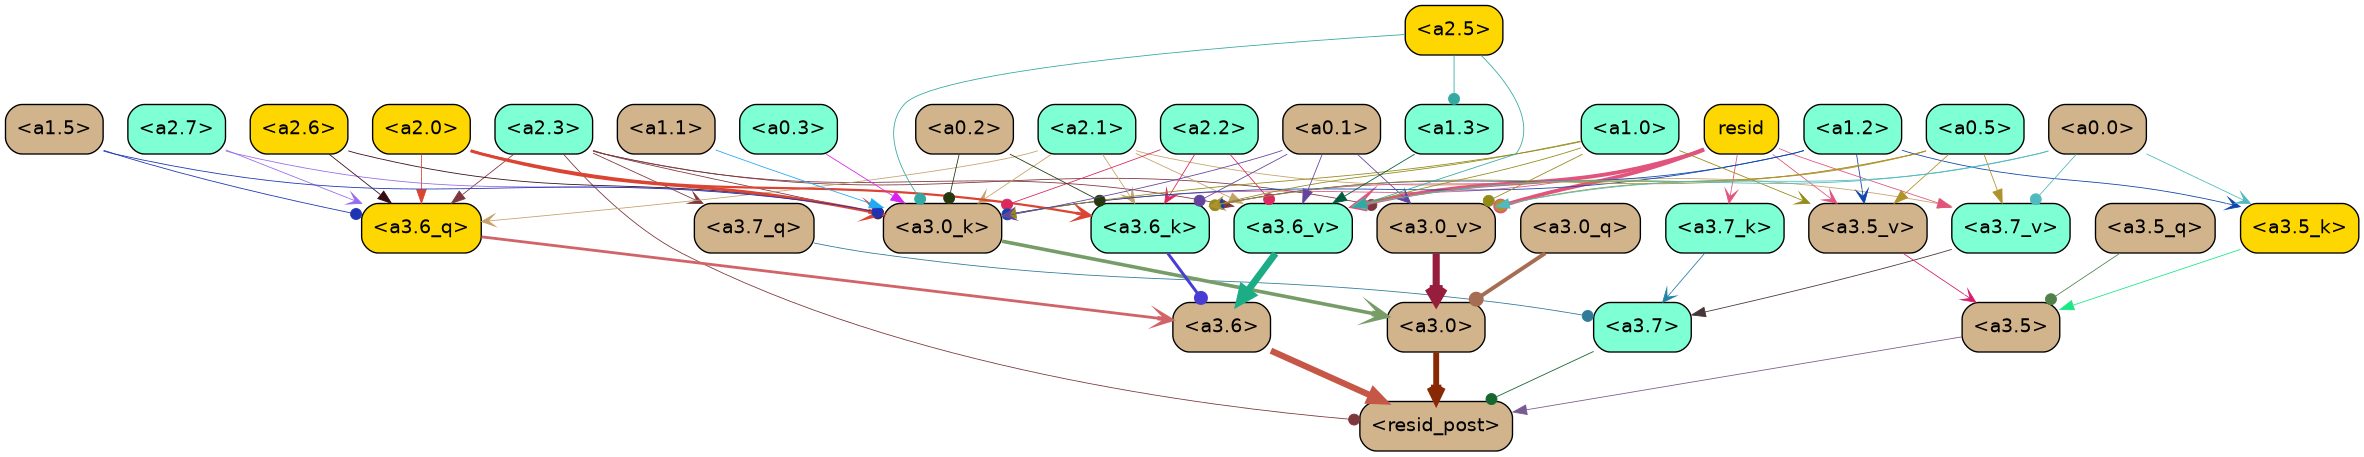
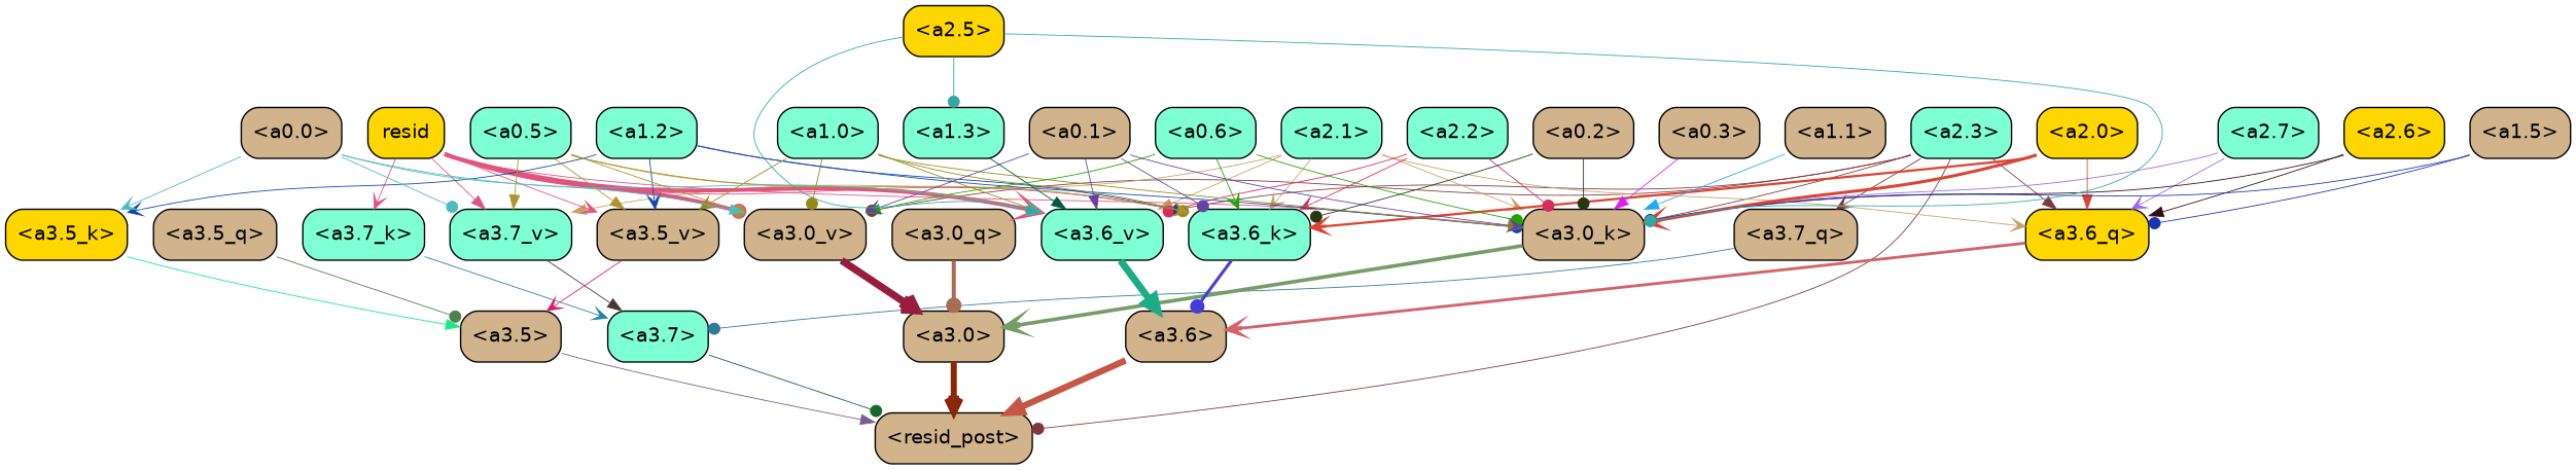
  strict digraph {
    splines=true
    node [color=black fillcolor=tan fontname=Helvetica shape=box style="filled, rounded"]
    edge [arrowhead=vee color="#e0547d" penwidth=0.6]
    "<resid_post>"
    "<a3.7>" [fillcolor=aquamarine]
    "<a3.6>"
    "<a3.5>"
    "<a3.0>"
    "<a2.3>" [fillcolor=aquamarine]
    "<a3.7_q>"
    "<a3.6_q>" [fillcolor=gold]
    "<a3.0_k>"
    "<a3.6_v>" [fillcolor=aquamarine]
    "<a3.0_v>"
    "<a3.5_q>"
    "<a3.0_q>"
    "<a3.7_k>" [fillcolor=aquamarine]
    "<a3.6_k>" [fillcolor=aquamarine]
    "<a3.5_k>" [fillcolor=gold]
    "<a3.7_v>" [fillcolor=aquamarine]
    "<a3.5_v>"
    "<a2.7>" [fillcolor=aquamarine]
    "<a2.6>" [fillcolor=gold]
    "<a2.1>" [fillcolor=aquamarine]
    "<a2.0>" [fillcolor=gold]
    "<a1.5>"
    n24 [fillcolor=gold label=resid]
    "<a2.2>" [fillcolor=aquamarine]
    "<a1.2>" [fillcolor=aquamarine]
    "<a1.0>" [fillcolor=aquamarine]
+   "<a0.6>" [fillcolor=aquamarine]
    "<a0.5>" [fillcolor=aquamarine]
    "<a0.2>"
    "<a0.1>"
    "<a0.0>"
    "<a2.5>" [fillcolor=gold]
    "<a1.3>" [fillcolor=aquamarine]
    "<a1.1>"
-   "<a0.3>" [fillcolor=aquamarine]
+   "<a0.3>"
    "<a3.7>" -> "<resid_post>" [arrowhead=dot color="#16672d" penwidth=0.6239100098609924]
    "<a3.6>" -> "<resid_post>" [arrowhead=normal color="#c65747" penwidth=4.569062113761902]
    "<a3.5>" -> "<resid_post>" [arrowhead=normal color="#785b91"]
    "<a3.0>" -> "<resid_post>" [color="#882804" penwidth=4.283544182777405]
    "<a2.3>" -> "<resid_post>" [arrowhead=dot color="#7d373d"]
    "<a2.3>" -> "<a3.7_q>" [color="#7d373d"]
    "<a2.3>" -> "<a3.6_q>" [arrowhead=normal color="#7d373d"]
    "<a2.3>" -> "<a3.0_k>" [arrowhead=dot color="#7d373d"]
    "<a2.3>" -> "<a3.6_v>" [arrowhead=normal color="#7d373d"]
    "<a2.3>" -> "<a3.0_v>" [arrowhead=dot color="#7d373d"]
    "<a3.7_q>" -> "<a3.7>" [arrowhead=dot color="#2e7b9a"]
    "<a3.6_q>" -> "<a3.6>" [color="#d16468" penwidth=2.03758105635643]
    "<a3.0_k>" -> "<a3.0>" [color="#769d68" penwidth=2.6274144649505615]
    "<a3.6_v>" -> "<a3.6>" [arrowhead=normal color="#1cad87" penwidth=5.002329230308533]
    "<a3.0_v>" -> "<a3.0>" [color="#971d3d" penwidth=5.188832879066467]
    "<a3.5_q>" -> "<a3.5>" [arrowhead=dot color="#51804b"]
    "<a3.0_q>" -> "<a3.0>" [arrowhead=dot color="#a56d52" penwidth=2.8638100624084473]
    "<a3.7_k>" -> "<a3.7>" [color="#2382a8"]
    "<a3.6_k>" -> "<a3.6>" [arrowhead=dot color="#473dd4" penwidth=2.174198240041733]
    "<a3.5_k>" -> "<a3.5>" [arrowhead=normal color="#1ae885"]
    "<a3.7_v>" -> "<a3.7>" [arrowhead=normal color="#473637"]
    "<a3.5_v>" -> "<a3.5>" [color="#d61d69"]
    "<a2.7>" -> "<a3.6_q>" [color="#986aee"]
    "<a2.7>" -> "<a3.0_k>" [arrowhead=dot color="#986aee"]
    "<a2.6>" -> "<a3.6_q>" [arrowhead=normal color="#350b16"]
    "<a2.6>" -> "<a3.0_k>" [arrowhead=dot color="#350b16"]
    "<a2.1>" -> "<a3.6_q>" [color="#c6a26b"]
    "<a2.1>" -> "<a3.0_k>" [color="#c6a26b"]
    "<a2.1>" -> "<a3.6_v>" [arrowhead=normal color="#c6a26b"]
    "<a2.1>" -> "<a3.6_k>" [color="#c6a26b"]
    "<a2.1>" -> "<a3.7_v>" [arrowhead=normal color="#c6a26b"]
    "<a2.0>" -> "<a3.6_q>" [arrowhead=normal color="#db4433"]
    "<a2.0>" -> "<a3.0_k>" [color="#db4433" penwidth=2.182972814887762]
    "<a2.0>" -> "<a3.6_k>" [color="#db4433" penwidth=1.6254686117172241]
    "<a1.5>" -> "<a3.6_q>" [arrowhead=dot color="#1c34b3"]
    "<a1.5>" -> "<a3.0_k>" [arrowhead=dot color="#1c34b3"]
    n24 -> "<a3.0_k>" [arrowhead=normal]
    n24 -> "<a3.6_v>" [penwidth=2.809220314025879]
    n24 -> "<a3.0_v>" [arrowhead=dot penwidth=2.754121422767639]
    n24 -> "<a3.7_k>"
    n24 -> "<a3.6_k>"
    n24 -> "<a3.7_v>" [arrowhead=normal]
    n24 -> "<a3.5_v>"
    "<a2.2>" -> "<a3.0_k>" [arrowhead=dot color="#da295e" penwidth=0.6065438985824585]
    "<a2.2>" -> "<a3.6_v>" [arrowhead=dot color="#da295e"]
    "<a2.2>" -> "<a3.6_k>" [color="#da295e"]
    "<a1.2>" -> "<a3.0_k>" [arrowhead=dot color="#0e45ae"]
    "<a1.2>" -> "<a3.6_k>" [arrowhead=normal color="#0e45ae"]
    "<a1.2>" -> "<a3.5_k>" [color="#0e45ae"]
    "<a1.2>" -> "<a3.5_v>" [color="#0e45ae"]
    "<a1.0>" -> "<a3.0_k>" [arrowhead=normal color="#938b19"]
    "<a1.0>" -> "<a3.6_v>" [arrowhead=normal color="#938b19"]
    "<a1.0>" -> "<a3.0_v>" [arrowhead=dot color="#938b19"]
    "<a1.0>" -> "<a3.6_k>" [arrowhead=dot color="#938b19"]
    "<a1.0>" -> "<a3.5_v>" [color="#938b19"]
+   "<a0.6>" -> "<a3.0_k>" [arrowhead=dot color="#1da501"]
+   "<a0.6>" -> "<a3.0_v>" [arrowhead=normal color="#1da501"]
+   "<a0.6>" -> "<a3.6_k>" [color="#1da501"]
    "<a0.5>" -> "<a3.6_v>" [arrowhead=normal color="#af932a"]
    "<a0.5>" -> "<a3.0_v>" [arrowhead=dot color="#af932a" penwidth=0.6120390892028809]
    "<a0.5>" -> "<a3.6_k>" [color="#af932a"]
    "<a0.5>" -> "<a3.7_v>" [arrowhead=normal color="#af932a"]
    "<a0.5>" -> "<a3.5_v>" [arrowhead=normal color="#af932a"]
    "<a0.2>" -> "<a3.0_k>" [arrowhead=dot color="#25380f"]
    "<a0.2>" -> "<a3.6_k>" [arrowhead=dot color="#25380f"]
    "<a0.1>" -> "<a3.0_k>" [color="#64439e"]
    "<a0.1>" -> "<a3.6_v>" [arrowhead=normal color="#64439e"]
    "<a0.1>" -> "<a3.0_v>" [color="#64439e"]
    "<a0.1>" -> "<a3.6_k>" [arrowhead=dot color="#64439e"]
    "<a0.0>" -> "<a3.6_v>" [color="#50babe"]
    "<a0.0>" -> "<a3.0_v>" [arrowhead=normal color="#50babe"]
    "<a0.0>" -> "<a3.5_k>" [color="#50babe"]
    "<a0.0>" -> "<a3.7_v>" [arrowhead=dot color="#50babe"]
    "<a2.5>" -> "<a3.0_k>" [arrowhead=dot color="#33a9a3"]
    "<a2.5>" -> "<a3.6_v>" [arrowhead=normal color="#33a9a3"]
    "<a2.5>" -> "<a1.3>" [arrowhead=dot color="#33a9a3"]
    "<a1.3>" -> "<a3.6_v>" [arrowhead=normal color="#005b40"]
    "<a1.1>" -> "<a3.0_k>" [arrowhead=normal color="#21abf2"]
    "<a0.3>" -> "<a3.0_k>" [arrowhead=normal color="#d823f0"]
  }
